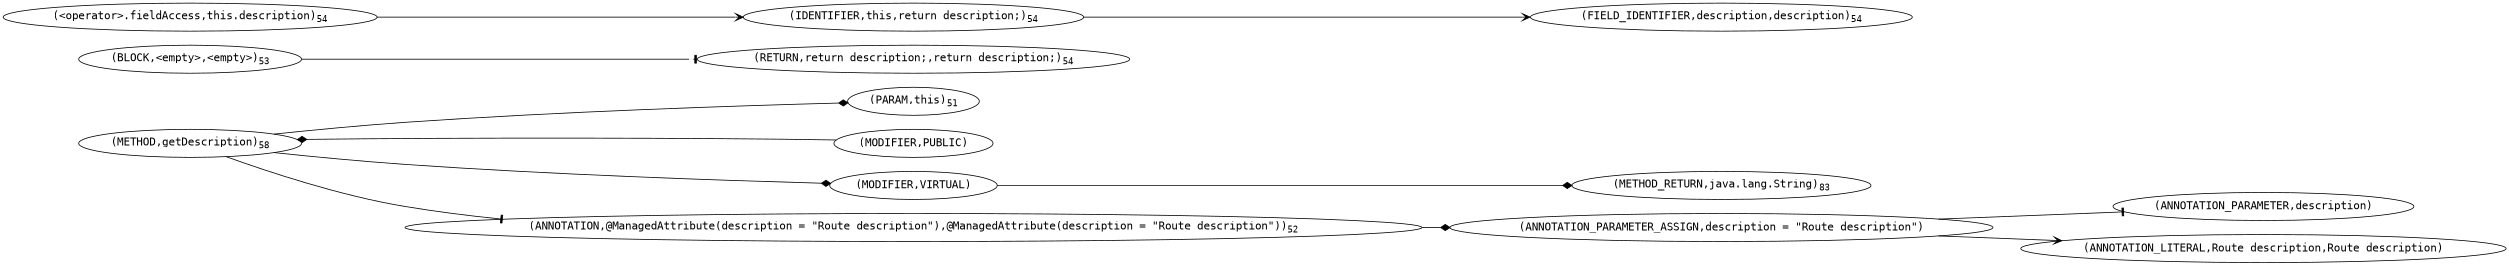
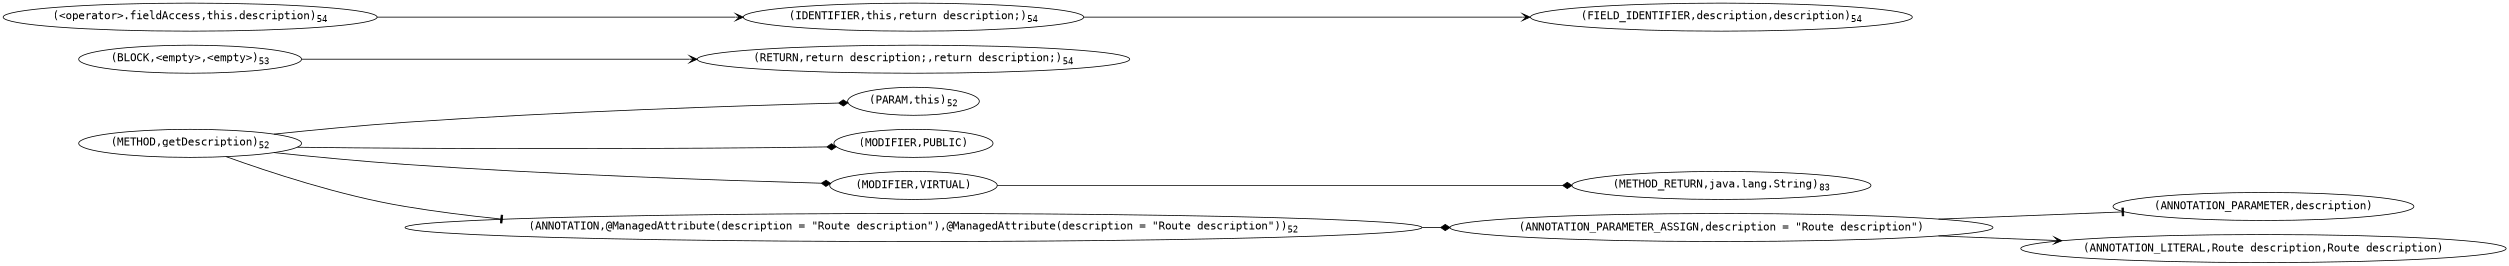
  digraph {
    fontname="DejaVu Sans Mono"
    rankdir=LR
    node [fontname="DejaVu Sans Mono"]
    edge [arrowhead=diamond fontname="DejaVu Sans Mono"]
-   n1 [label=<(METHOD,getDescription)<SUB>58</SUB>>]
-   n2 [label=<(PARAM,this)<SUB>51</SUB>>]
+   n1 [label=<(METHOD,getDescription)<SUB>52</SUB>>]
+   n2 [label=<(PARAM,this)<SUB>52</SUB>>]
    n3 [label=<(MODIFIER,PUBLIC)>]
    n4 [label=<(MODIFIER,VIRTUAL)>]
    n5 [label=<(ANNOTATION,@ManagedAttribute(description = &quot;Route description&quot;),@ManagedAttribute(description = &quot;Route description&quot;))<SUB>52</SUB>>]
    n6 [label=<(BLOCK,&lt;empty&gt;,&lt;empty&gt;)<SUB>53</SUB>>]
    n7 [label=<(RETURN,return description;,return description;)<SUB>54</SUB>>]
    n8 [label=<(METHOD_RETURN,java.lang.String)<SUB>83</SUB>>]
    n9 [label=<(ANNOTATION_PARAMETER_ASSIGN,description = &quot;Route description&quot;)>]
    n10 [label=<(&lt;operator&gt;.fieldAccess,this.description)<SUB>54</SUB>>]
    n11 [label=<(IDENTIFIER,this,return description;)<SUB>54</SUB>>]
    n12 [label=<(FIELD_IDENTIFIER,description,description)<SUB>54</SUB>>]
    n13 [label=<(ANNOTATION_PARAMETER,description)>]
    n14 [label=<(ANNOTATION_LITERAL,Route description,Route description)>]
    n1 -> n2
-   n3 -> n1
+   n1 -> n3
    n1 -> n4
    n1 -> n5 [arrowhead=tee]
    n4 -> n8
    n5 -> n9
-   n6 -> n7 [arrowhead=tee]
+   n6 -> n7 [arrowhead=vee]
    n9 -> n13 [arrowhead=tee]
    n9 -> n14 [arrowhead=vee]
    n10 -> n11 [arrowhead=vee]
    n11 -> n12 [arrowhead=vee]
  }
